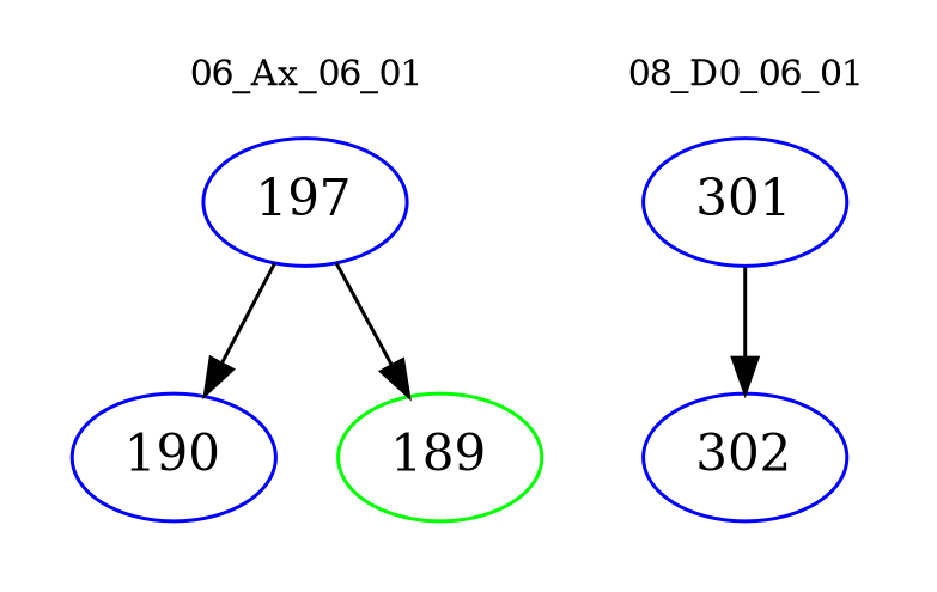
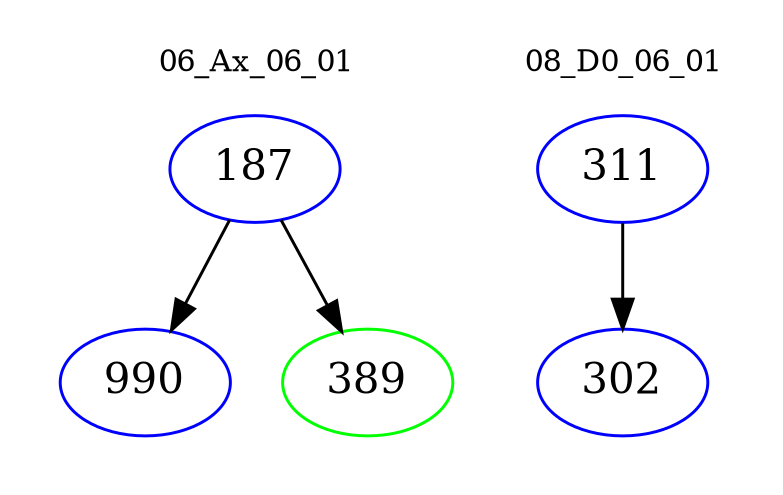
  digraph {
    node [color=blue]
    edge [color=black]
-   n1 [label=197]
-   n2 [label=190]
-   n3 [color=green label=189]
-   n4 [label=301]
+   n1 [label=187]
+   n2 [label=990]
+   n3 [color=green label=389]
+   n4 [label=311]
    n5 [label=302]
    subgraph cluster_1 {
      color=white
      fontsize=10
      label="06_Ax_06_01"
      n1
      n2
      n3
    }
    subgraph cluster_2 {
      color=white
      fontsize=10
      label="08_D0_06_01"
      n4
      n5
    }
    n1 -> n2
    n1 -> n3
    n4 -> n5
  }
